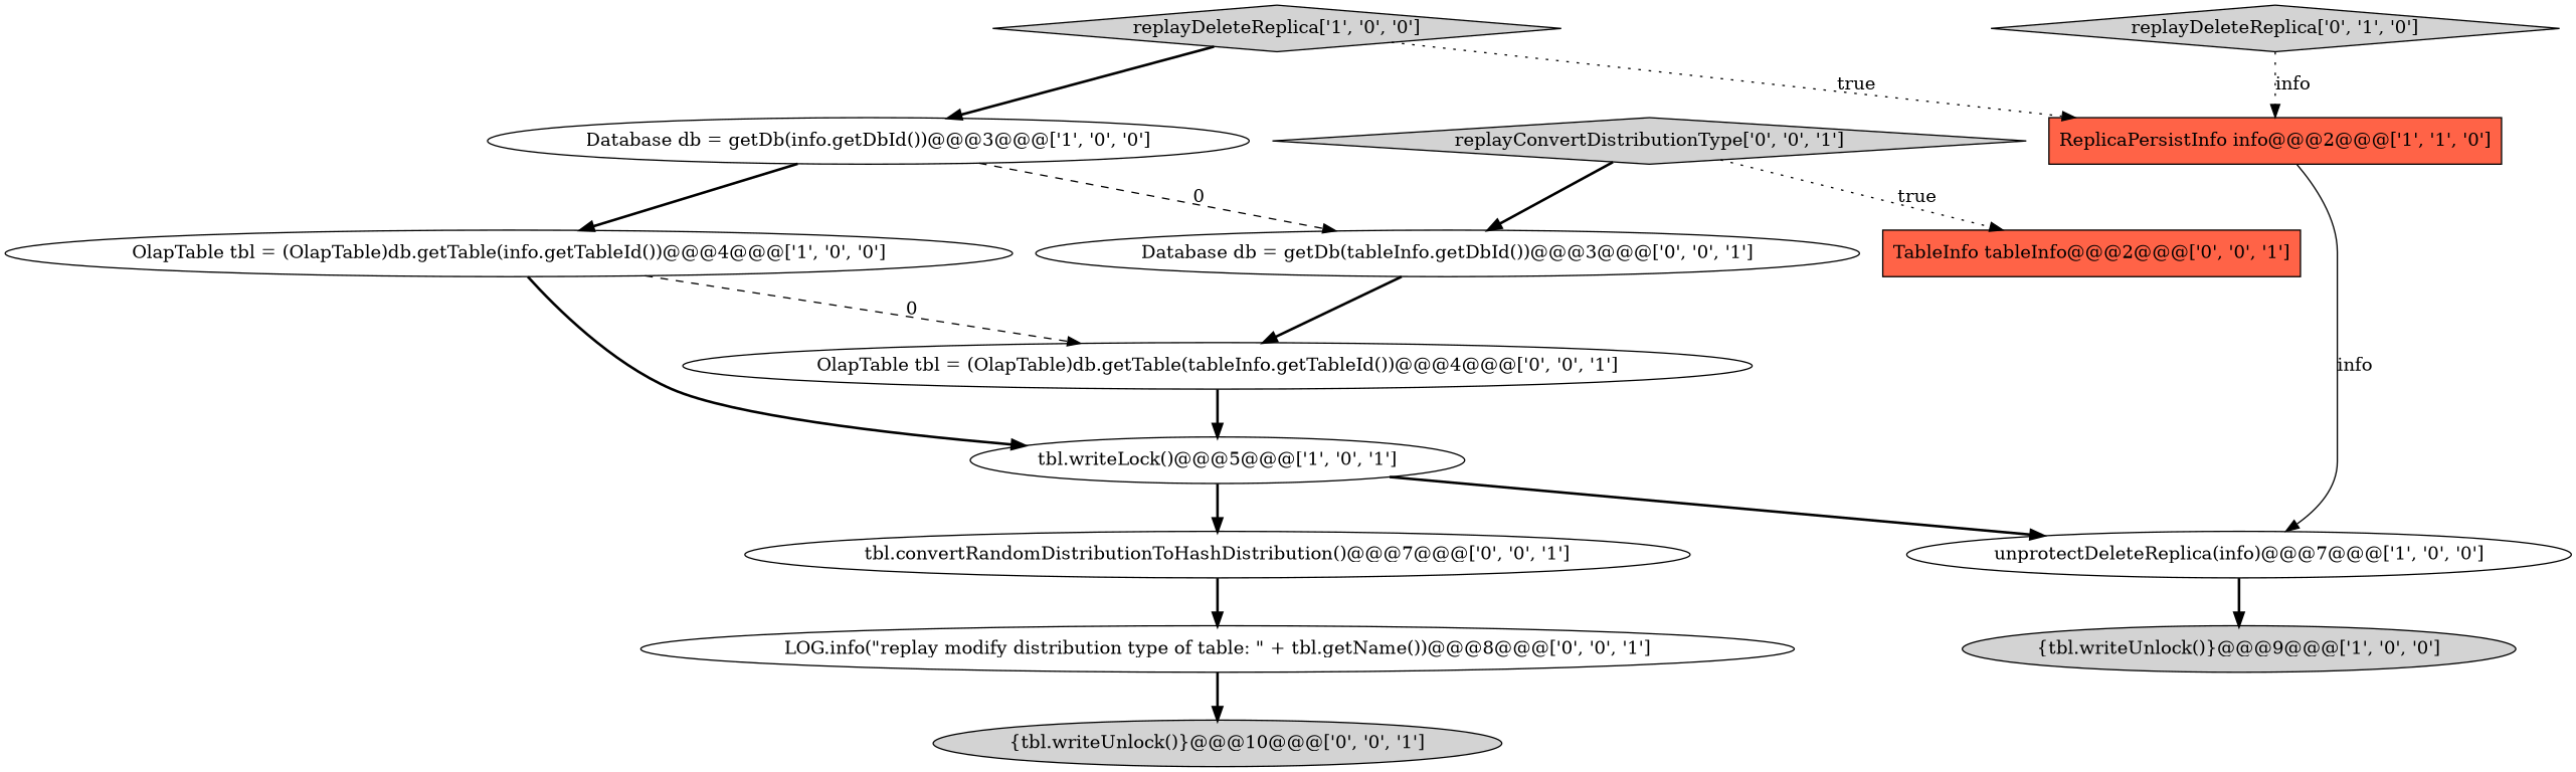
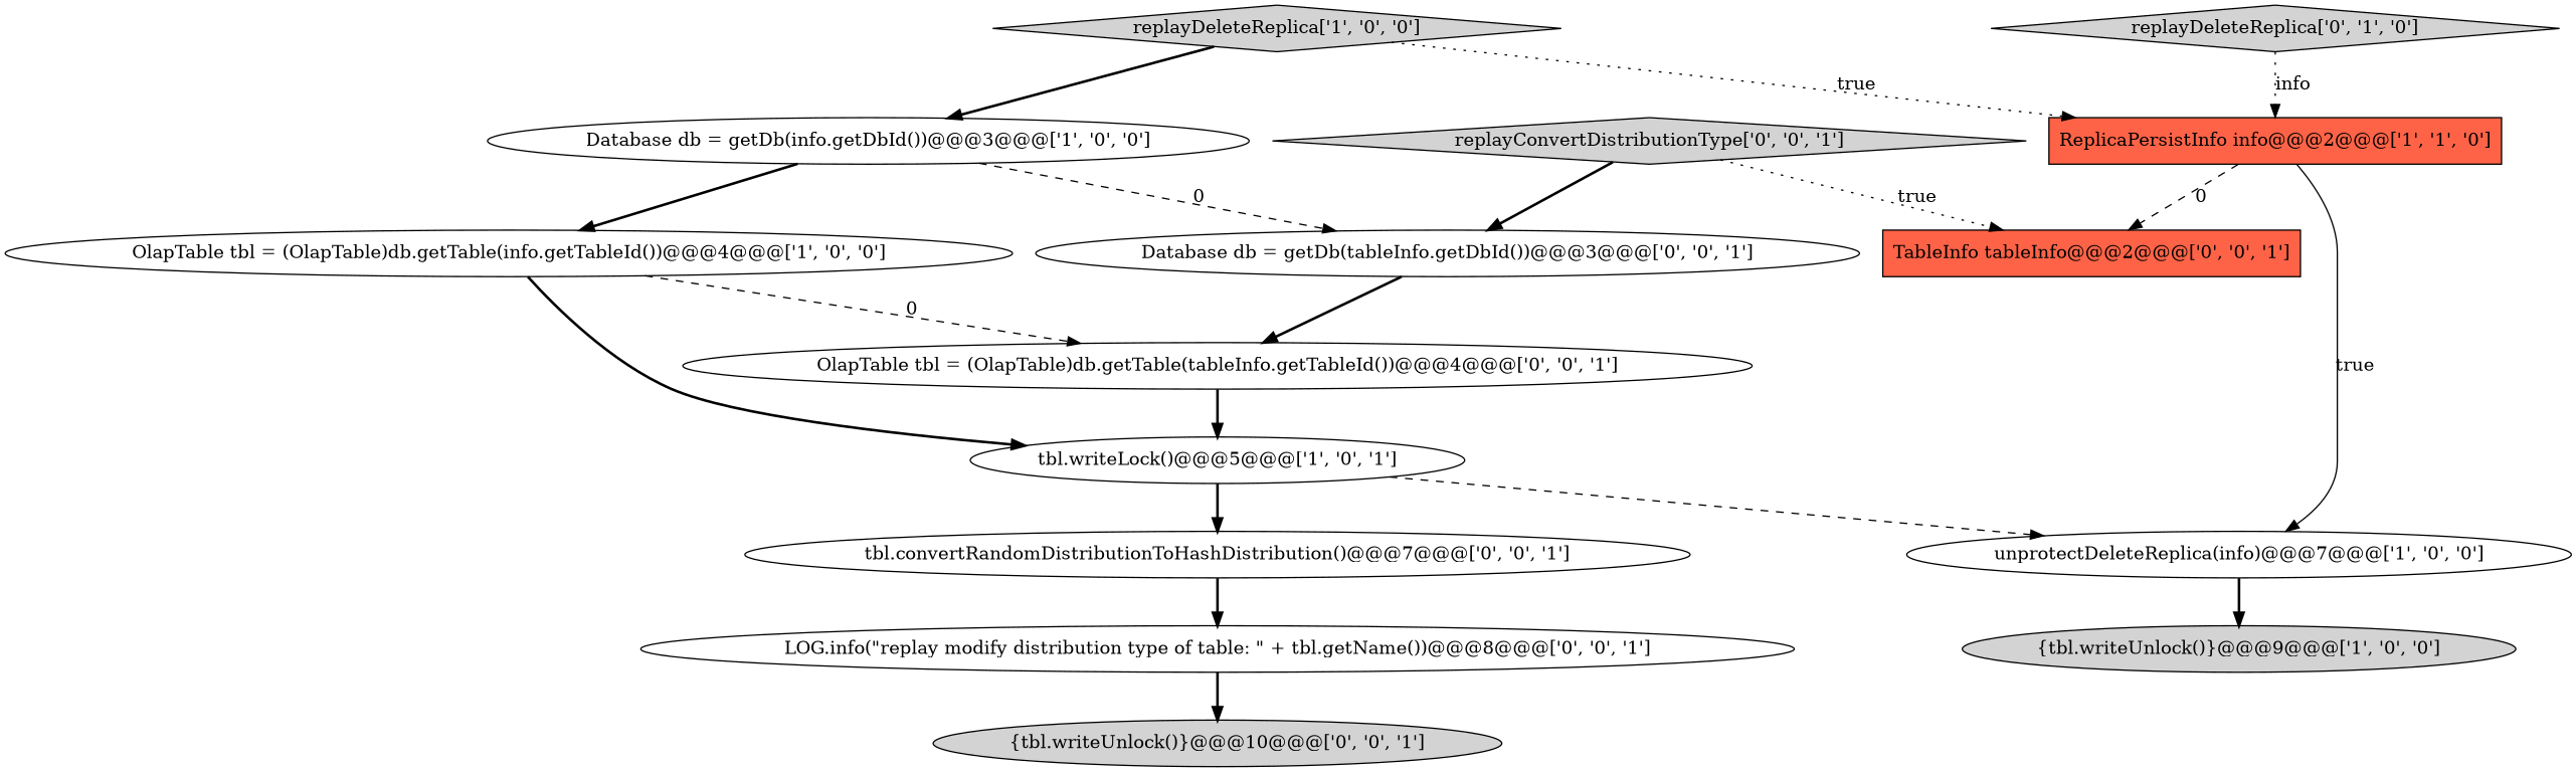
  digraph {
    node [fillcolor=white shape=ellipse style=filled]
    edge [style=bold]
    n1 [label="tbl.writeLock()@@@5@@@['1', '0', '1']"]
    n2 [label="tbl.convertRandomDistributionToHashDistribution()@@@7@@@['0', '0', '1']"]
    n3 [label="unprotectDeleteReplica(info)@@@7@@@['1', '0', '0']"]
    n4 [label="LOG.info(\"replay modify distribution type of table: \" + tbl.getName())@@@8@@@['0', '0', '1']"]
    n5 [fillcolor=lightgray label="{tbl.writeUnlock()}@@@9@@@['1', '0', '0']"]
    n6 [label="Database db = getDb(tableInfo.getDbId())@@@3@@@['0', '0', '1']"]
    n7 [label="OlapTable tbl = (OlapTable)db.getTable(tableInfo.getTableId())@@@4@@@['0', '0', '1']"]
    n8 [fillcolor=tomato label="ReplicaPersistInfo info@@@2@@@['1', '1', '0']" shape=box]
    n9 [fillcolor=tomato label="TableInfo tableInfo@@@2@@@['0', '0', '1']" shape=box]
    n10 [fillcolor=lightgray label="replayDeleteReplica['0', '1', '0']" shape=diamond]
    n11 [fillcolor=lightgray label="replayConvertDistributionType['0', '0', '1']" shape=diamond]
    n12 [fillcolor=lightgray label="{tbl.writeUnlock()}@@@10@@@['0', '0', '1']"]
    n13 [label="OlapTable tbl = (OlapTable)db.getTable(info.getTableId())@@@4@@@['1', '0', '0']"]
    n14 [label="Database db = getDb(info.getDbId())@@@3@@@['1', '0', '0']"]
    n15 [fillcolor=lightgray label="replayDeleteReplica['1', '0', '0']" shape=diamond]
    n1 -> n2
-   n1 -> n3
+   n1 -> n3 [style=dashed]
    n2 -> n4
    n3 -> n5
    n4 -> n12
    n6 -> n7
    n7 -> n1
-   n8 -> n3 [label=info style=solid]
+   n8 -> n3 [label=true style=solid]
+   n8 -> n9 [label=0 style=dashed]
    n10 -> n8 [label=info style=dotted]
    n11 -> n6
    n11 -> n9 [label=true style=dotted]
    n13 -> n1
    n13 -> n7 [label=0 style=dashed]
    n14 -> n6 [label=0 style=dashed]
    n14 -> n13
    n15 -> n8 [label=true style=dotted]
    n15 -> n14
  }
